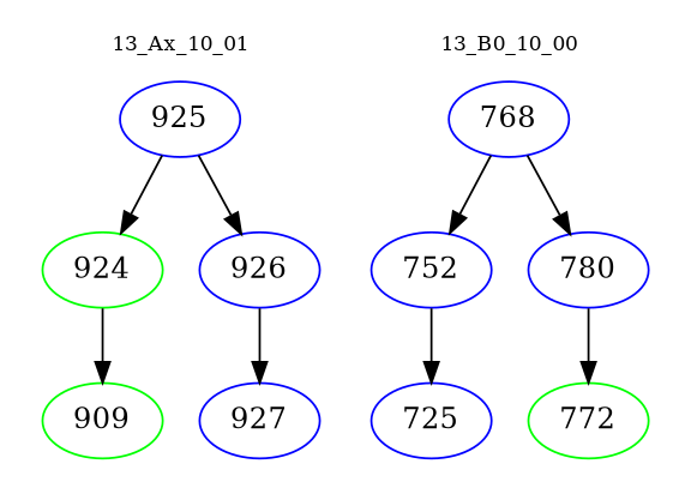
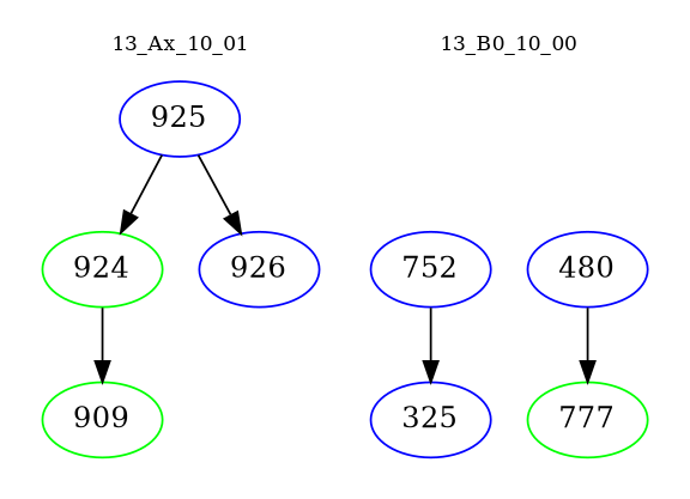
  digraph {
    node [color=blue]
    edge [color=black]
    n1 [label=925]
    n2 [color=green label=924]
    n3 [label=926]
    n4 [color=green label=909]
-   n5 [label=927]
-   n6 [label=768]
    n7 [label=752]
-   n8 [label=780]
-   n9 [label=725]
-   n10 [color=green label=772]
+   n8 [label=480]
+   n9 [label=325]
+   n10 [color=green label=777]
    subgraph cluster_1 {
      color=white
      fontsize=10
      label="13_Ax_10_01"
      n1
      n2
      n3
      n4
-     n5
    }
    subgraph cluster_2 {
      color=white
      fontsize=10
      label="13_B0_10_00"
-     n6
      n7
      n8
      n9
      n10
    }
    n1 -> n2
    n1 -> n3
    n2 -> n4
-   n3 -> n5
-   n6 -> n7
-   n6 -> n8
    n7 -> n9
    n8 -> n10
  }
